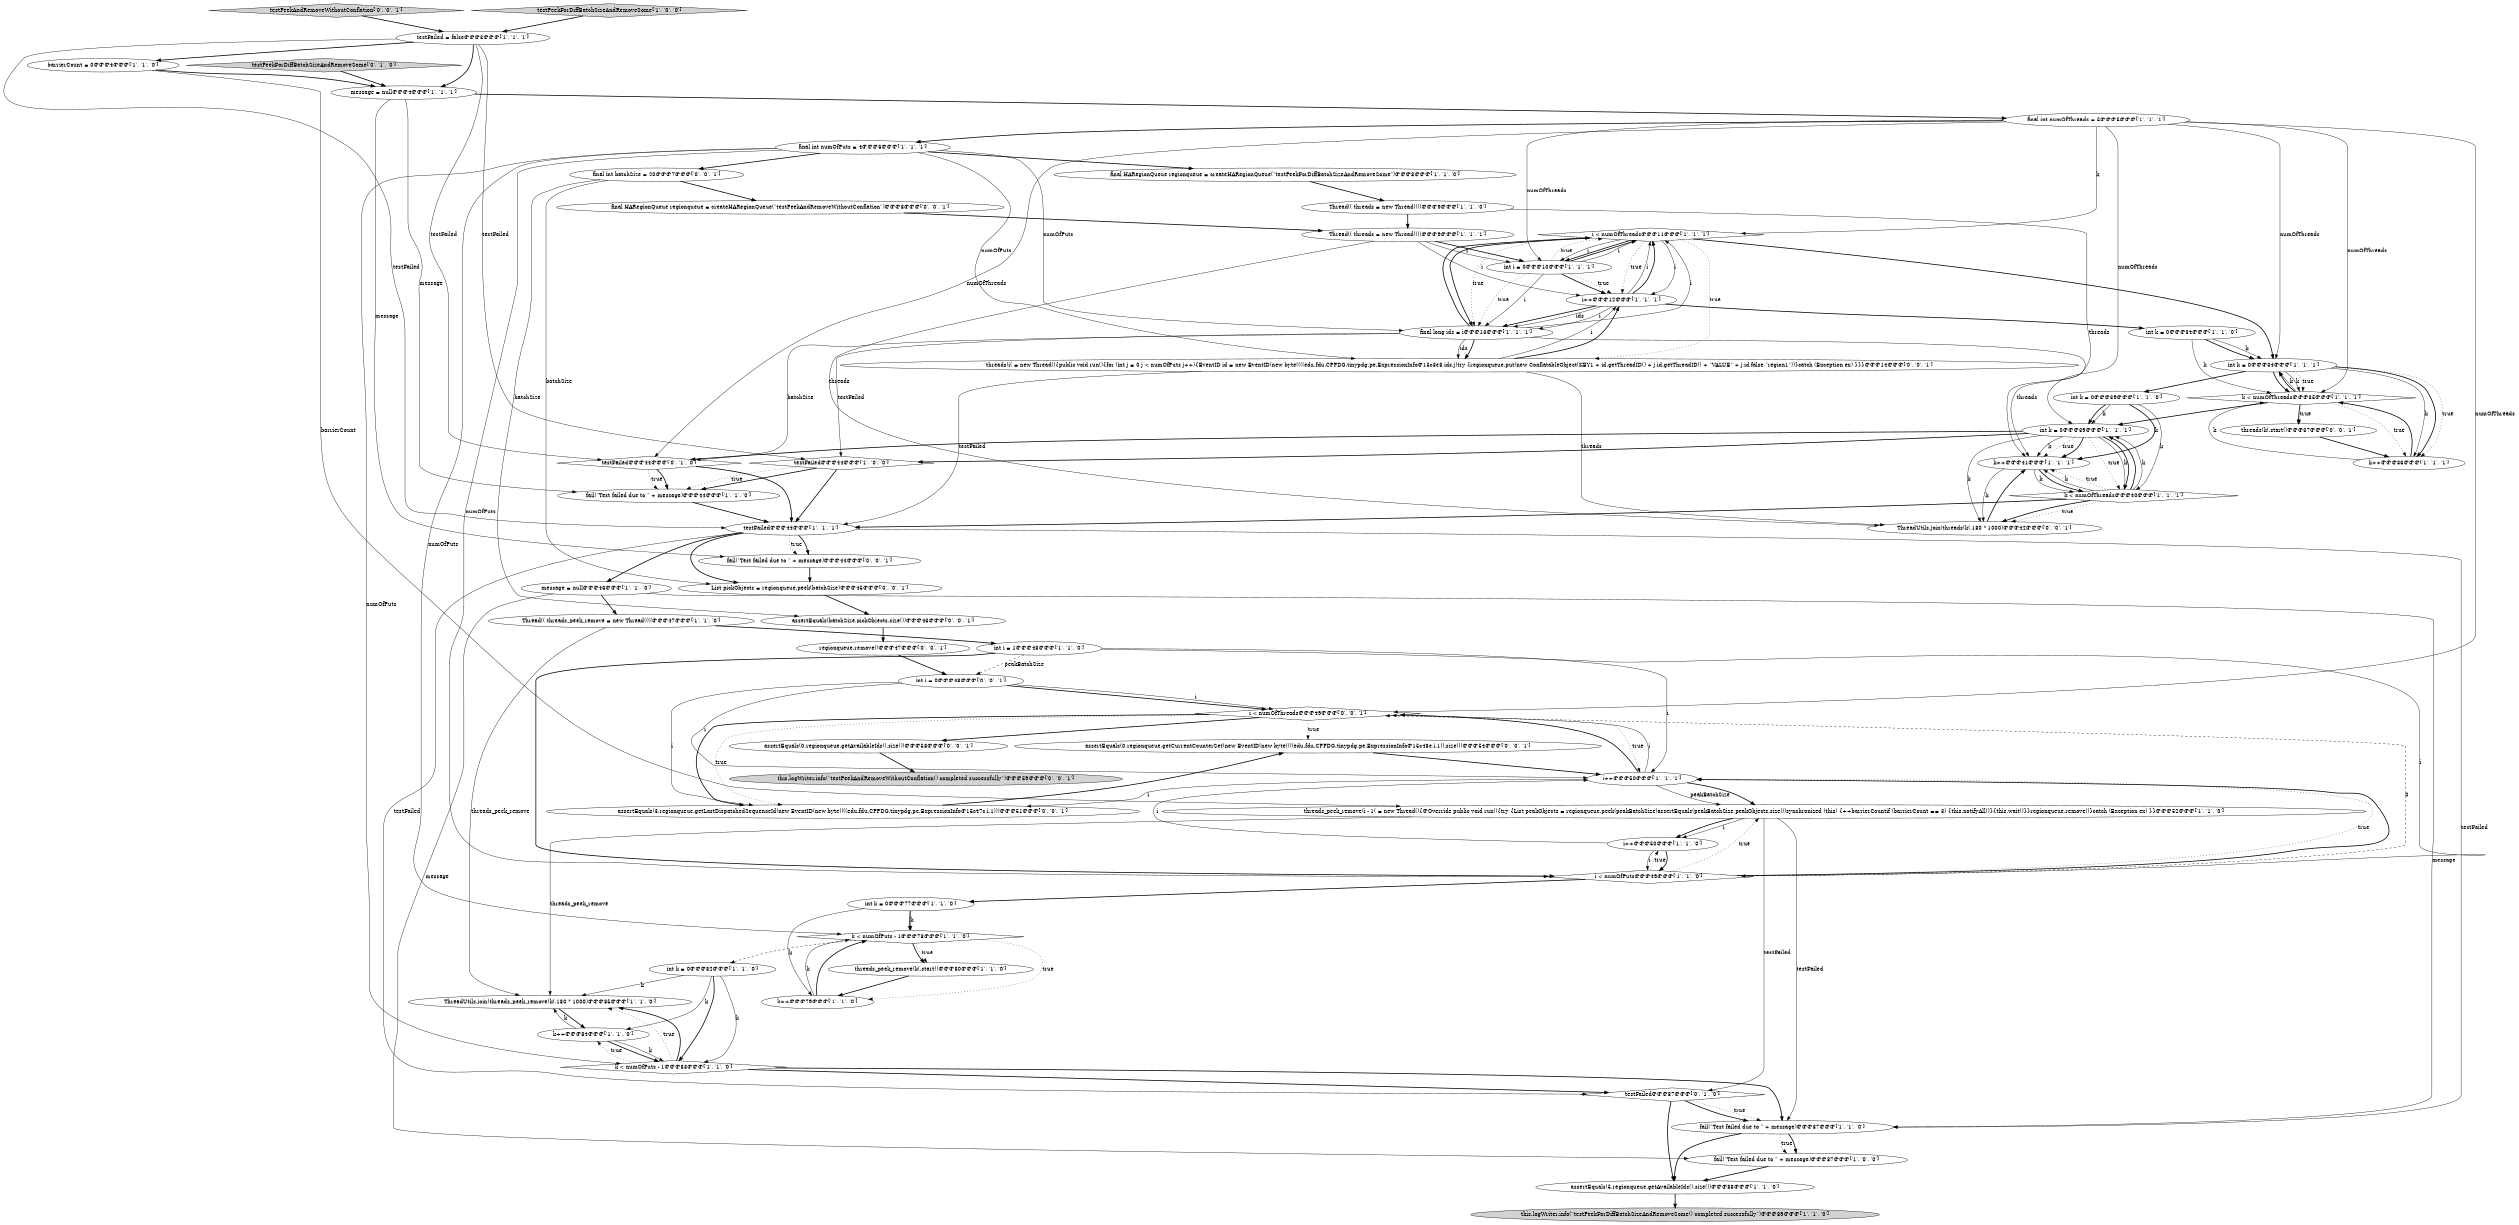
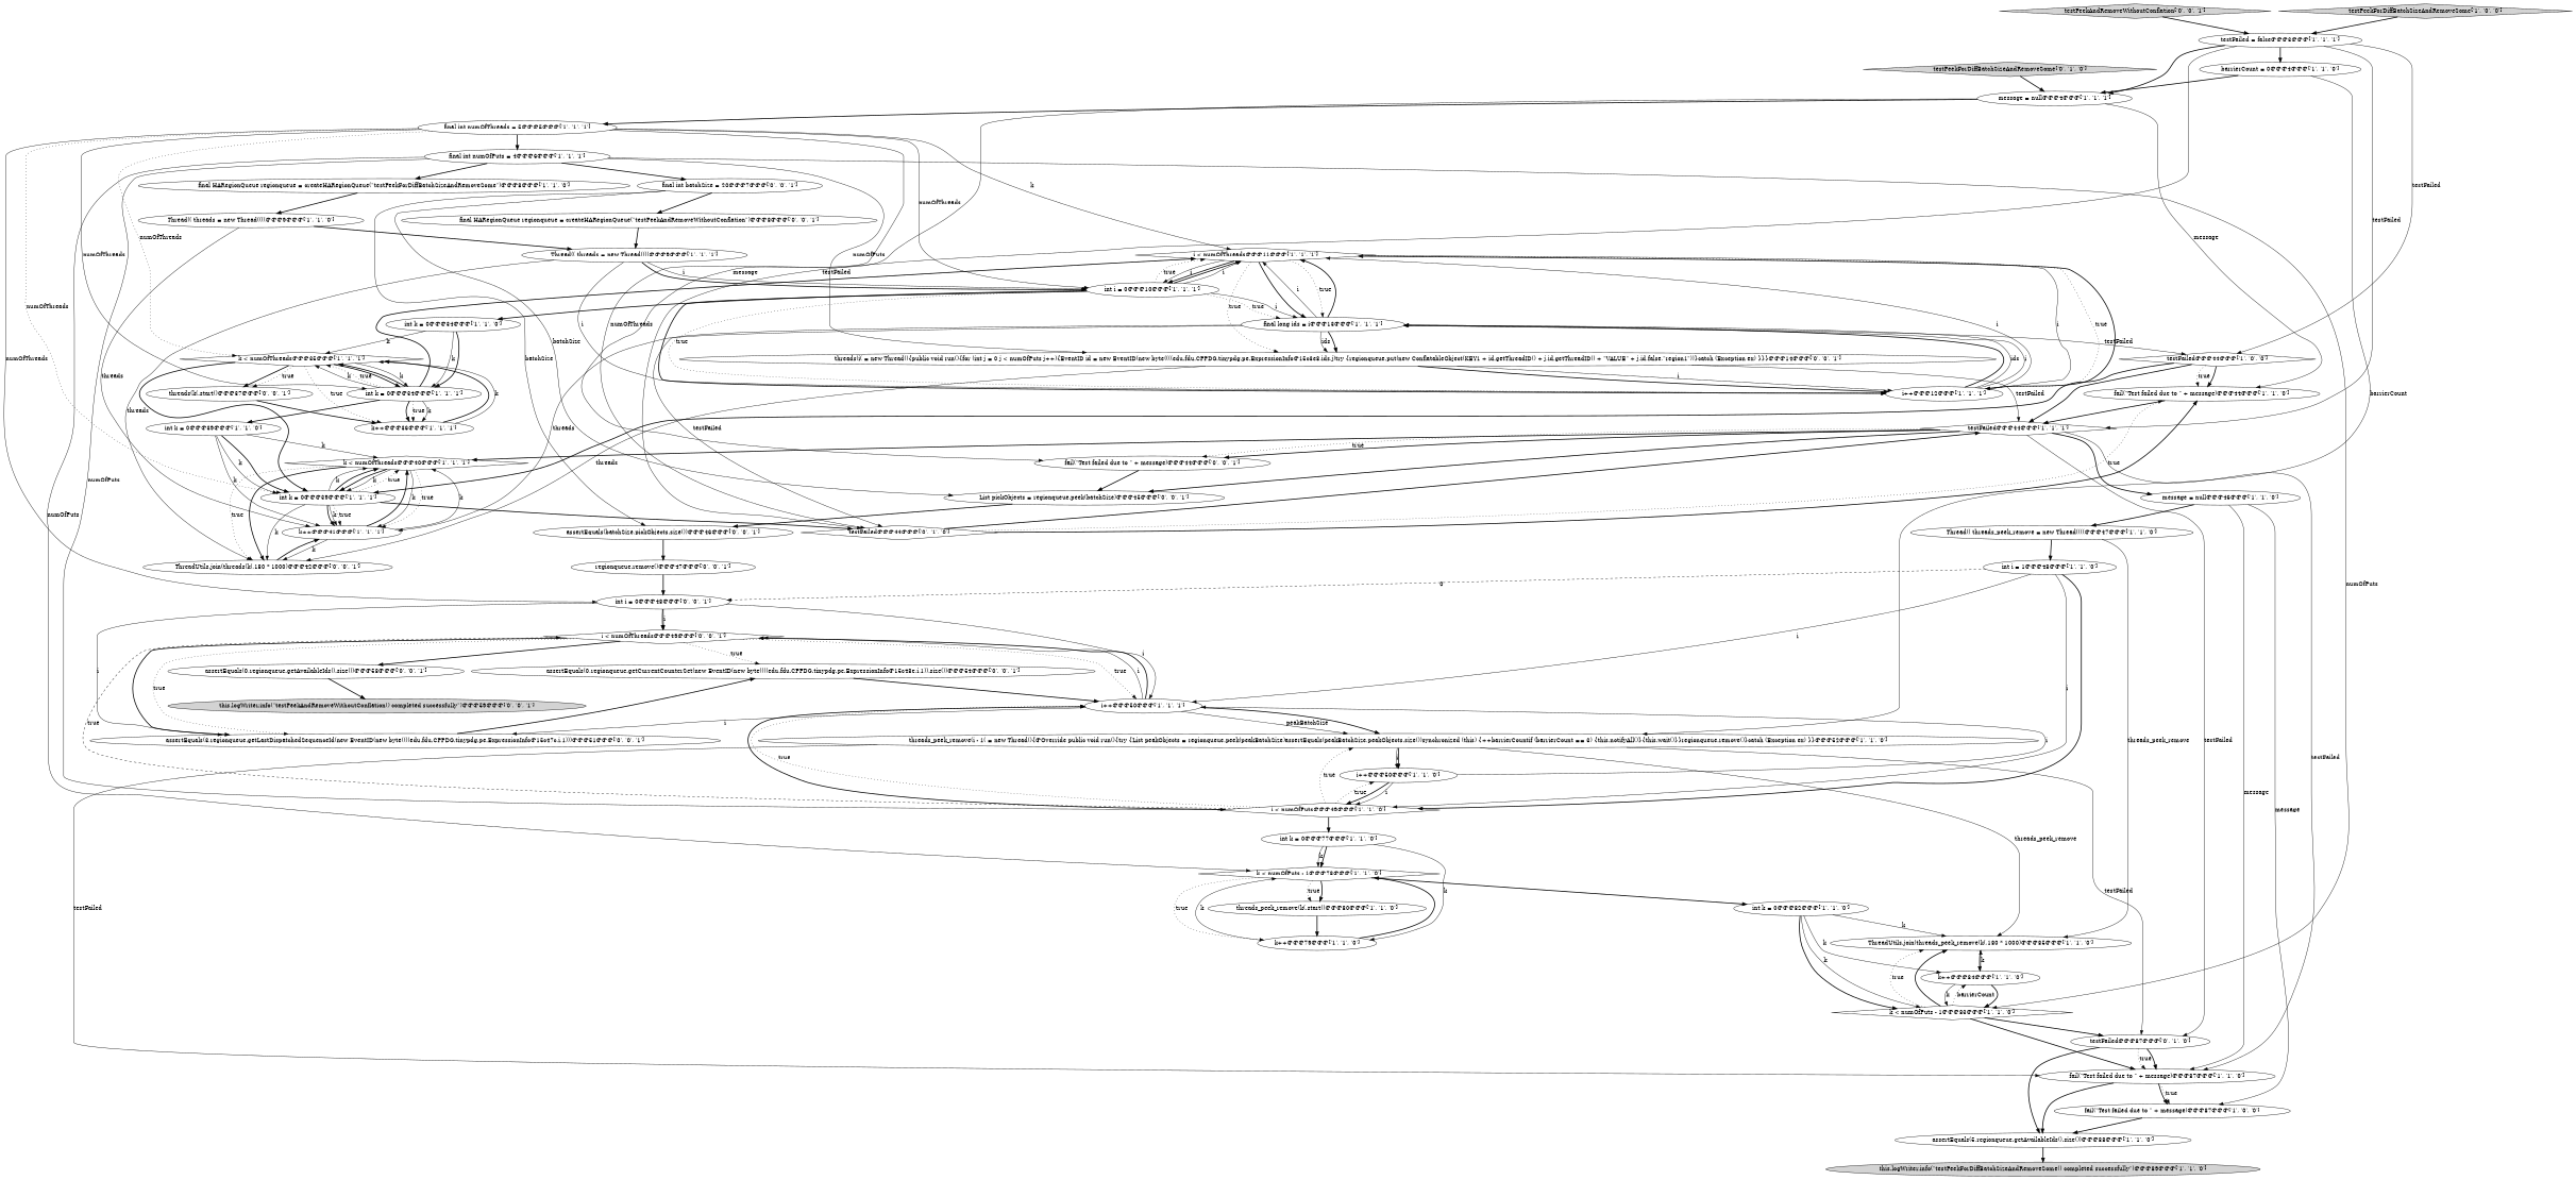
  digraph {
    fontname="DejaVu Serif"
    node [fillcolor=white fontname="DejaVu Serif" shape=ellipse style=filled]
    edge [fontname="DejaVu Serif" style=bold]
    n1 [label="message = null@@@4@@@['1', '1', '1']"]
    n2 [label="fail(\"Test failed due to \" + message)@@@44@@@['0', '0', '1']"]
    n3 [label="fail(\"Test failed due to \" + message)@@@44@@@['1', '1', '0']"]
    n4 [label="final int numOfThreads = 5@@@5@@@['1', '1', '1']"]
    n5 [label="List pickObjects = regionqueue.peek(batchSize)@@@45@@@['0', '0', '1']"]
-   n6 [label="testFailed@@@44@@@['1', '1', '1']"]
+   n6 [label="testFailed@@@44@@@['1', '1', '1']" shape=diamond]
    n7 [label="i < numOfThreads@@@49@@@['0', '0', '1']" shape=diamond]
    n8 [label="i < numOfThreads@@@11@@@['1', '1', '1']" shape=diamond]
    n9 [label="testFailed@@@44@@@['0', '1', '0']" shape=diamond]
    n10 [label="int k = 0@@@39@@@['1', '1', '1']"]
    n11 [label="k < numOfThreads@@@35@@@['1', '1', '1']" shape=diamond]
    n12 [label="int k = 0@@@34@@@['1', '1', '1']"]
    n13 [label="int i = 0@@@10@@@['1', '1', '1']"]
    n14 [label="final int numOfPuts = 4@@@6@@@['1', '1', '1']"]
    n15 [label="assertEquals(0,regionqueue.getCurrentCounterSet(new EventID(new byte((((edu.fdu.CPPDG.tinypdg.pe.ExpressionInfo@15c48e,i,1)).size())@@@54@@@['0', '0', '1']"]
    n16 [label="assertEquals(0,regionqueue.getAvailableIds().size())@@@58@@@['0', '0', '1']"]
    n17 [label="assertEquals(3,regionqueue.getLastDispatchedSequenceId(new EventID(new byte((((edu.fdu.CPPDG.tinypdg.pe.ExpressionInfo@15c47c,i,1)))@@@51@@@['0', '0', '1']"]
    n18 [label="i++@@@50@@@['1', '1', '1']"]
    n19 [fillcolor=lightgray label="this.logWriter.info(\"testPeekAndRemoveWithoutConflation() completed successfully\")@@@59@@@['0', '0', '1']"]
    n20 [label="threads_peek_remove(i - 1( = new Thread(){@Override public void run(){try {List peakObjects = regionqueue.peek(peakBatchSize)assertEquals(peakBatchSize,peakObjects.size())synchronized (this) {++barrierCountif (barrierCount == 3) {this.notifyAll()}{this.wait()}}regionqueue.remove()}catch (Exception ex) }}@@@52@@@['1', '1', '0']"]
    n21 [label="final HARegionQueue regionqueue = createHARegionQueue(\"testPeekForDiffBatchSizeAndRemoveSome\")@@@8@@@['1', '1', '0']"]
    n22 [label="Thread(( threads = new Thread((((@@@9@@@['1', '1', '0']"]
    n23 [label="k++@@@41@@@['1', '1', '1']"]
    n24 [label="Thread(( threads = new Thread((((@@@9@@@['1', '1', '1']"]
    n25 [fillcolor=lightgray label="testPeekAndRemoveWithoutConflation['0', '0', '1']" shape=diamond]
    n26 [label="testFailed = false@@@3@@@['1', '1', '1']"]
    n27 [label="testFailed@@@44@@@['1', '0', '0']" shape=diamond]
    n28 [label="barrierCount = 0@@@4@@@['1', '1', '0']"]
    n29 [label="assertEquals(batchSize,pickObjects.size())@@@46@@@['0', '0', '1']"]
    n30 [label="Thread(( threads_peek_remove = new Thread((((@@@47@@@['1', '1', '0']"]
    n31 [label="ThreadUtils.join(threads_peek_remove(k(,180 * 1000)@@@85@@@['1', '1', '0']"]
    n32 [label="int i = 1@@@48@@@['1', '1', '0']"]
    n33 [label="k++@@@84@@@['1', '1', '0']"]
    n34 [label="i < numOfPuts@@@49@@@['1', '1', '0']" shape=diamond]
    n35 [label="int i = 0@@@48@@@['0', '0', '1']"]
    n36 [label="final long ids = i@@@13@@@['1', '1', '1']"]
    n37 [label="threads(i( = new Thread(){public void run(){for (int j = 0 j < numOfPuts j++){EventID id = new EventID(new byte((((edu.fdu.CPPDG.tinypdg.pe.ExpressionInfo@15c3e8,ids,j)try {regionqueue.put(new ConflatableObject(KEY1 + id.getThreadID() + j,id.getThreadID() + \"VALUE\" + j,id,false,\"region1\"))}catch (Exception ex) }}}@@@14@@@['0', '0', '1']"]
    n38 [label="i++@@@12@@@['1', '1', '1']"]
    n39 [label="ThreadUtils.join(threads(k(,180 * 1000)@@@42@@@['0', '0', '1']"]
    n40 [label="k < numOfThreads@@@40@@@['1', '1', '1']" shape=diamond]
    n41 [label="k < numOfPuts - 1@@@78@@@['1', '1', '0']" shape=diamond]
    n42 [label="threads_peek_remove(k(.start()@@@80@@@['1', '1', '0']"]
    n43 [label="k++@@@79@@@['1', '1', '0']"]
    n44 [label="int k = 0@@@82@@@['1', '1', '0']"]
    n45 [label="k < numOfPuts - 1@@@83@@@['1', '1', '0']" shape=diamond]
-   n46 [label="testFailed@@@87@@@['0', '1', '0']" shape=diamond]
+   n46 [label="testFailed@@@87@@@['0', '1', '0']"]
    n47 [label="fail(\"Test failed due to \" + message)@@@87@@@['1', '1', '0']"]
    n48 [label="message = null@@@46@@@['1', '1', '0']"]
    n49 [fillcolor=lightgray label="this.logWriter.info(\"testPeekForDiffBatchSizeAndRemoveSome() completed successfully\")@@@89@@@['1', '1', '0']"]
    n50 [label="threads(k(.start()@@@37@@@['0', '0', '1']"]
    n51 [label="k++@@@36@@@['1', '1', '1']"]
    n52 [label="int k = 0@@@39@@@['1', '1', '0']"]
    n53 [label="fail(\"Test failed due to \" + message)@@@87@@@['1', '0', '0']"]
    n54 [label="assertEquals(5,regionqueue.getAvailableIds().size())@@@88@@@['1', '1', '0']"]
    n55 [label="int k = 0@@@34@@@['1', '1', '0']"]
    n56 [label="final int batchSize = 20@@@7@@@['0', '0', '1']"]
    n57 [label="final HARegionQueue regionqueue = createHARegionQueue(\"testPeekAndRemoveWithoutConflation\")@@@8@@@['0', '0', '1']"]
    n58 [label="regionqueue.remove()@@@47@@@['0', '0', '1']"]
    n59 [label="i++@@@50@@@['1', '1', '0']"]
    n60 [label="int k = 0@@@77@@@['1', '1', '0']"]
    n61 [fillcolor=lightgray label="testPeekForDiffBatchSizeAndRemoveSome['1', '0', '0']" shape=diamond]
    n62 [fillcolor=lightgray label="testPeekForDiffBatchSizeAndRemoveSome['0', '1', '0']" shape=diamond]
    n1 -> n2 [label=message style=solid]
    n1 -> n3 [label=message style=solid]
    n1 -> n4
    n2 -> n5
    n3 -> n6
-   n4 -> n7 [label=numOfThreads style=solid]
+   n4 -> n35 [label=numOfThreads style=solid]
    n4 -> n8 [label=k style=solid]
    n4 -> n9 [label=numOfThreads style=solid]
-   n4 -> n10 [label=numOfThreads style=solid]
-   n4 -> n11 [label=numOfThreads style=solid]
+   n4 -> n10 [label=numOfThreads style=dotted]
+   n4 -> n11 [label=numOfThreads style=dotted]
    n4 -> n12 [label=numOfThreads style=solid]
    n4 -> n13 [label=numOfThreads style=solid]
    n4 -> n14
    n5 -> n29
    n6 -> n2
    n6 -> n2 [label=true style=dotted]
    n6 -> n5
    n6 -> n46 [label=testFailed style=solid]
    n6 -> n47 [label=testFailed style=solid]
    n6 -> n48
    n7 -> n15 [label=true style=dotted]
    n7 -> n16
    n7 -> n17
    n7 -> n17 [label=true style=dotted]
    n7 -> n18 [label=true style=dotted]
-   n8 -> n12
+   n12 -> n8
    n8 -> n13 [label=i style=solid]
    n8 -> n13
    n8 -> n36
    n8 -> n36 [label=true style=dotted]
    n8 -> n37 [label=true style=dotted]
    n8 -> n38 [label=true style=dotted]
    n8 -> n38 [label=i style=solid]
    n9 -> n3 [label=true style=dotted]
    n9 -> n3
    n9 -> n6
    n10 -> n9
    n10 -> n23 [label=k style=solid]
    n10 -> n23 [label=true style=dotted]
    n10 -> n23
-   n10 -> n27
+   n27 -> n10
    n10 -> n39 [label=k style=solid]
    n10 -> n40 [label=true style=dotted]
    n10 -> n40 [label=k style=solid]
    n10 -> n40
    n11 -> n10
    n11 -> n12
    n11 -> n12 [label=k style=solid]
    n11 -> n50
    n11 -> n50 [label=true style=dotted]
    n11 -> n51 [label=true style=dotted]
    n12 -> n11 [label=k style=solid]
    n12 -> n11 [label=true style=dotted]
    n12 -> n11
    n12 -> n51 [label=k style=solid]
    n12 -> n51
    n12 -> n51 [label=true style=dotted]
    n12 -> n52
    n13 -> n8 [label=i style=solid]
    n13 -> n8
    n13 -> n8 [label=true style=dotted]
    n13 -> n36 [label=true style=dotted]
    n13 -> n36 [label=i style=solid]
    n13 -> n38
    n13 -> n38 [label=true style=dotted]
-   n38 -> n55
+   n13 -> n55
    n14 -> n21
    n14 -> n34 [label=numOfPuts style=solid]
-   n14 -> n36 [label=numOfPuts style=solid]
    n14 -> n37 [label=numOfPuts style=solid]
    n14 -> n41 [label=numOfPuts style=solid]
    n14 -> n45 [label=numOfPuts style=solid]
    n14 -> n56
    n15 -> n18
    n16 -> n19
    n17 -> n15
    n18 -> n7 [label=i style=solid]
    n18 -> n7
    n18 -> n17 [label=i style=solid]
    n18 -> n20 [label=peakBatchSize style=solid]
    n18 -> n20
    n20 -> n31 [label=threads_peek_remove style=solid]
    n20 -> n46 [label=testFailed style=solid]
    n20 -> n47 [label=testFailed style=solid]
    n20 -> n59
    n20 -> n59 [label=i style=solid]
    n21 -> n22
    n22 -> n23 [label=threads style=solid]
    n22 -> n24
    n23 -> n39 [label=k style=solid]
    n23 -> n40 [label=k style=solid]
    n23 -> n40
    n24 -> n13
    n24 -> n13 [label=i style=solid]
    n24 -> n38 [label=i style=solid]
    n24 -> n39 [label=threads style=solid]
    n25 -> n26
    n26 -> n1
    n26 -> n6 [label=testFailed style=solid]
    n26 -> n9 [label=testFailed style=solid]
    n26 -> n27 [label=testFailed style=solid]
    n26 -> n28
    n27 -> n3
    n27 -> n3 [label=true style=dotted]
    n27 -> n6
    n28 -> n1
    n28 -> n20 [label=barrierCount style=solid]
    n29 -> n58
    n30 -> n31 [label=threads_peek_remove style=solid]
    n30 -> n32
    n31 -> n33
    n32 -> n18 [label=i style=solid]
    n32 -> n34 [label=i style=solid]
    n32 -> n34
-   n32 -> n35 [label=peakBatchSize style=dashed]
+   n32 -> n35 [label=0 style=dashed]
    n33 -> n31 [label=k style=solid]
    n33 -> n45
    n33 -> n45 [label=k style=solid]
-   n34 -> n7 [label=0 style=dashed]
+   n34 -> n7 [label=true style=dashed]
    n34 -> n18 [label=true style=dotted]
    n34 -> n18
    n34 -> n20 [label=true style=dotted]
    n34 -> n59 [label=true style=dotted]
    n34 -> n60
    n35 -> n7
    n35 -> n7 [label=i style=solid]
    n35 -> n17 [label=i style=solid]
    n35 -> n18 [label=i style=solid]
    n36 -> n8 [label=i style=solid]
    n36 -> n8
-   n36 -> n9 [label=batchSize style=solid]
+   n36 -> n9 [label=testFailed style=solid]
    n36 -> n23 [label=threads style=solid]
    n36 -> n27 [label=testFailed style=solid]
    n36 -> n37
    n36 -> n37 [label=ids style=solid]
    n37 -> n6 [label=testFailed style=solid]
    n37 -> n38 [label=i style=solid]
    n37 -> n38
    n37 -> n39 [label=threads style=solid]
    n38 -> n8 [label=i style=solid]
    n38 -> n8
    n38 -> n36
    n38 -> n36 [label=ids style=solid]
    n38 -> n36 [label=i style=solid]
    n39 -> n23
-   n40 -> n6
+   n6 -> n40
    n40 -> n10
    n40 -> n10 [label=k style=solid]
    n40 -> n23 [label=k style=solid]
    n40 -> n23 [label=true style=dotted]
    n40 -> n39 [label=true style=dotted]
    n40 -> n39
    n41 -> n42
    n41 -> n42 [label=true style=dotted]
    n41 -> n43 [label=true style=dotted]
-   n41 -> n44 [style=dashed]
+   n41 -> n44
    n42 -> n43
    n43 -> n41 [label=k style=solid]
    n43 -> n41
    n44 -> n31 [label=k style=solid]
    n44 -> n33 [label=k style=solid]
    n44 -> n45 [label=k style=solid]
    n44 -> n45
    n45 -> n31 [label=true style=dotted]
    n45 -> n31
-   n45 -> n33 [label=true style=dotted]
+   n45 -> n33 [label=barrierCount style=dotted]
    n45 -> n46
    n45 -> n47
    n46 -> n47 [label=true style=dotted]
    n46 -> n47
    n46 -> n54
    n47 -> n53 [label=true style=dotted]
    n47 -> n53
    n47 -> n54
    n48 -> n30
    n48 -> n47 [label=message style=solid]
    n48 -> n53 [label=message style=solid]
    n50 -> n51
    n51 -> n11
    n51 -> n11 [label=k style=solid]
    n52 -> n10 [label=k style=solid]
    n52 -> n10
-   n52 -> n23 [label=k]
+   n52 -> n23 [label=k style=solid]
    n52 -> n40 [label=k style=solid]
    n53 -> n54
    n54 -> n49
    n55 -> n11 [label=k style=solid]
    n55 -> n12 [label=k style=solid]
    n55 -> n12
    n56 -> n5 [label=batchSize style=solid]
    n56 -> n29 [label=batchSize style=solid]
    n56 -> n57
    n57 -> n24
    n58 -> n35
    n59 -> n18 [label=i style=solid]
    n59 -> n34 [label=i style=solid]
    n59 -> n34
    n60 -> n41
    n60 -> n41 [label=k style=solid]
    n60 -> n43 [label=k style=solid]
    n61 -> n26
    n62 -> n1
  }
